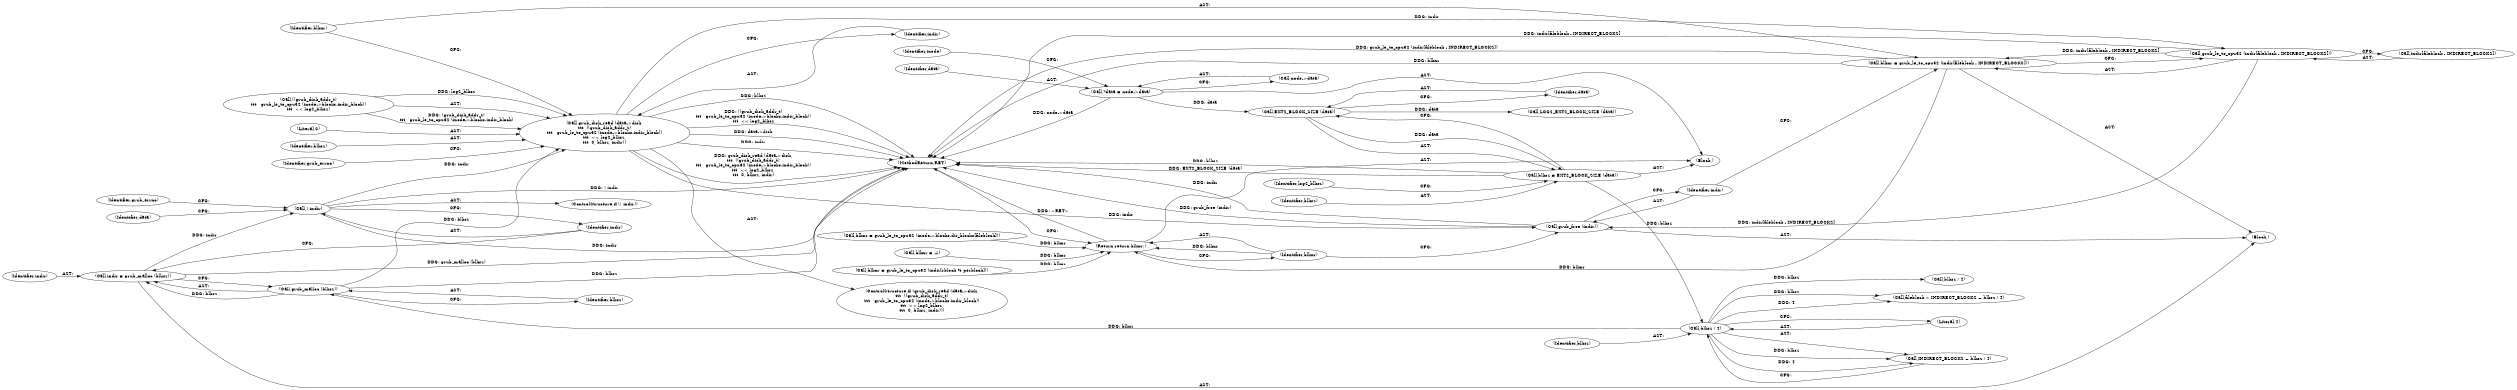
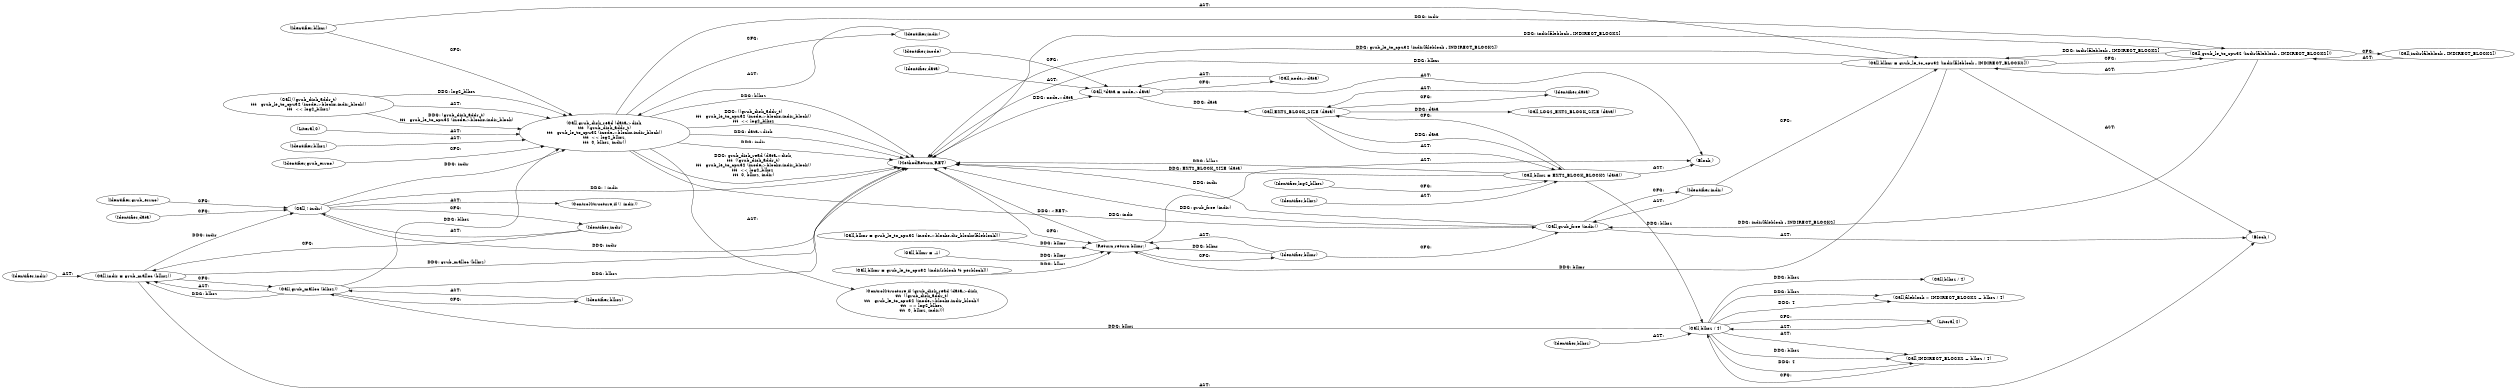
  digraph {
    rankdir=LR
    n1 [label="(Call,indir = grub_malloc (blksz))"]
    n2 [label="(Call,grub_malloc (blksz))"]
    n3 [label="(Call,! indir)"]
    n4 [label="(Block,)"]
    n5 [label="(MethodReturn,RET)"]
    n6 [label="(Call,grub_disk_read (data->disk,\n\t\t\t  ((grub_disk_addr_t)\n\t\t\t   grub_le_to_cpu32 (inode->blocks.indir_block))\n\t\t\t  << log2_blksz,\n\t\t\t  0, blksz, indir))"]
    n7 [label="(Identifier,blksz)"]
    n8 [label="(Identifier,indir)"]
    n9 [label="(ControlStructure,if (! indir))"]
    n10 [label="(Return,return blknr;)"]
    n11 [label="(Call,grub_le_to_cpu32 (indir[fileblock - INDIRECT_BLOCKS]))"]
    n12 [label="(Call,grub_free (indir))"]
    n13 [label="(ControlStructure,if (grub_disk_read (data->disk,\n\t\t\t  ((grub_disk_addr_t)\n\t\t\t   grub_le_to_cpu32 (inode->blocks.indir_block))\n\t\t\t  << log2_blksz,\n\t\t\t  0, blksz, indir)))"]
    n14 [label="(Identifier,indir)"]
    n15 [label="(Call,blksz / 4)"]
    n16 [label="(Call,INDIRECT_BLOCKS + blksz / 4)"]
    n17 [label="(Call,blksz / 4)"]
    n18 [label="(Call,fileblock < INDIRECT_BLOCKS + blksz / 4)"]
    n19 [label="(Literal,4)"]
-   n20 [label="(Call,blksz = EXT2_BLOCK_SIZE (data))"]
+   n20 [label="(Call,blksz = EXT2_BLOCK_BLOCKS (data))"]
    n21 [label="(Call,EXT2_BLOCK_SIZE (data))"]
    n22 [label="(Block,)"]
    n23 [label="(Identifier,data)"]
    n24 [label="(Call,LOG2_EXT2_BLOCK_SIZE (data))"]
    n25 [label="(Call,*data = node->data)"]
    n26 [label="(Call,node->data)"]
    n27 [label="(Call,blknr = grub_le_to_cpu32 (indir[fileblock - INDIRECT_BLOCKS]))"]
    n28 [label="(Call,indir[fileblock - INDIRECT_BLOCKS])"]
    n29 [label="(Identifier,indir)"]
    n30 [label="(Identifier,blknr)"]
    n31 [label="(Identifier,indir)"]
    n32 [label="(Identifier,blksz)"]
    n33 [label="(Identifier,blknr)"]
    n34 [label="(Call,blknr = -1)"]
    n35 [label="(Identifier,blksz)"]
    n36 [label="(Identifier,grub_errno)"]
    n37 [label="(Call,blknr = grub_le_to_cpu32 (indir[rblock % perblock]))"]
    n38 [label="(Identifier,grub_errno)"]
    n39 [label="(Identifier,data)"]
    n40 [label="(Identifier,data)"]
    n41 [label="(Call,((grub_disk_addr_t)\n\t\t\t   grub_le_to_cpu32 (inode->blocks.indir_block))\n\t\t\t  << log2_blksz)"]
    n42 [label="(Identifier,log2_blksz)"]
    n43 [label="(Call,blknr = grub_le_to_cpu32 (inode->blocks.dir_blocks[fileblock]))"]
    n44 [label="(Identifier,blksz)"]
    n45 [label="(Identifier,inode)"]
    n46 [label="(Literal,0)"]
    n1 -> n2 [label="CFG: "]
    n1 -> n3 [label="DDG: indir"]
    n1 -> n4 [label="AST: "]
    n1 -> n5 [label="DDG: grub_malloc (blksz)"]
    n2 -> n1 [label="AST: "]
    n2 -> n1 [label="DDG: blksz"]
    n2 -> n5 [label="DDG: blksz"]
    n2 -> n6 [label="DDG: blksz"]
    n2 -> n7 [label="CFG: "]
    n3 -> n5 [label="DDG: ! indir"]
    n3 -> n5 [label="DDG: indir"]
    n3 -> n6 [label="DDG: indir"]
    n3 -> n8 [label="CFG: "]
    n3 -> n9 [label="AST: "]
    n5 -> n10 [label="CFG: "]
    n6 -> n5 [label="DDG: indir"]
    n6 -> n5 [label="DDG: grub_disk_read (data->disk,\n\t\t\t  ((grub_disk_addr_t)\n\t\t\t   grub_le_to_cpu32 (inode->blocks.indir_block))\n\t\t\t  << log2_blksz,\n\t\t\t  0, blksz, indir)"]
    n6 -> n5 [label="DDG: blksz"]
    n6 -> n5 [label="DDG: ((grub_disk_addr_t)\n\t\t\t   grub_le_to_cpu32 (inode->blocks.indir_block))\n\t\t\t  << log2_blksz"]
    n6 -> n5 [label="DDG: data->disk"]
    n6 -> n11 [label="DDG: indir"]
    n6 -> n12 [label="DDG: indir"]
    n6 -> n13 [label="AST: "]
    n6 -> n14 [label="CFG: "]
    n7 -> n2 [label="AST: "]
    n8 -> n1 [label="CFG: "]
    n8 -> n3 [label="AST: "]
    n10 -> n5 [label="DDG: <RET>"]
    n10 -> n22 [label="AST: "]
    n10 -> n30 [label="CFG: "]
    n11 -> n5 [label="DDG: indir[fileblock - INDIRECT_BLOCKS]"]
    n11 -> n12 [label="DDG: indir[fileblock - INDIRECT_BLOCKS]"]
    n11 -> n27 [label="AST: "]
    n11 -> n27 [label="DDG: indir[fileblock - INDIRECT_BLOCKS]"]
    n11 -> n28 [label="CFG: "]
    n12 -> n4 [label="AST: "]
    n12 -> n5 [label="DDG: indir"]
    n12 -> n5 [label="DDG: grub_free (indir)"]
    n12 -> n29 [label="CFG: "]
    n14 -> n6 [label="AST: "]
    n15 -> n2 [label="DDG: blksz"]
    n15 -> n16 [label="AST: "]
    n15 -> n16 [label="DDG: blksz"]
    n15 -> n16 [label="DDG: 4"]
    n15 -> n17 [label="DDG: blksz"]
    n15 -> n18 [label="DDG: blksz"]
    n15 -> n18 [label="DDG: 4"]
    n15 -> n19 [label="CFG: "]
    n16 -> n15 [label="CFG: "]
    n19 -> n15 [label="AST: "]
    n20 -> n5 [label="DDG: EXT2_BLOCK_SIZE (data)"]
    n20 -> n5 [label="DDG: blksz"]
    n20 -> n15 [label="DDG: blksz"]
    n20 -> n21 [label="CFG: "]
    n20 -> n22 [label="AST: "]
    n21 -> n20 [label="AST: "]
    n21 -> n20 [label="DDG: data"]
    n21 -> n23 [label="CFG: "]
    n21 -> n24 [label="DDG: data"]
    n23 -> n21 [label="AST: "]
-   n25 -> n5 [label="DDG: node->data"]
+   n5 -> n25 [label="DDG: node->data"]
    n25 -> n21 [label="DDG: data"]
    n25 -> n22 [label="AST: "]
    n25 -> n26 [label="CFG: "]
    n26 -> n25 [label="AST: "]
    n27 -> n4 [label="AST: "]
    n27 -> n5 [label="DDG: blknr"]
    n27 -> n5 [label="DDG: grub_le_to_cpu32 (indir[fileblock - INDIRECT_BLOCKS])"]
    n27 -> n10 [label="DDG: blknr"]
    n27 -> n11 [label="CFG: "]
    n28 -> n11 [label="AST: "]
    n29 -> n12 [label="AST: "]
    n29 -> n27 [label="CFG: "]
    n30 -> n10 [label="AST: "]
    n30 -> n10 [label="DDG: blknr"]
    n30 -> n12 [label="CFG: "]
    n31 -> n1 [label="AST: "]
    n32 -> n20 [label="AST: "]
    n33 -> n6 [label="CFG: "]
    n33 -> n27 [label="AST: "]
    n34 -> n10 [label="DDG: blknr"]
    n35 -> n6 [label="AST: "]
    n36 -> n6 [label="CFG: "]
-   n37 -> n10 [label="DDG: blknr"]
+   n37 -> n10 [label="DDG: blksz"]
    n38 -> n3 [label="CFG: "]
    n39 -> n25 [label="AST: "]
    n40 -> n3 [label="CFG: "]
    n41 -> n6 [label="AST: "]
    n41 -> n6 [label="DDG: (grub_disk_addr_t)\n\t\t\t   grub_le_to_cpu32 (inode->blocks.indir_block)"]
    n41 -> n6 [label="DDG: log2_blksz"]
    n42 -> n20 [label="CFG: "]
    n43 -> n10 [label="DDG: blknr"]
    n44 -> n15 [label="AST: "]
    n45 -> n25 [label="CFG: "]
    n46 -> n6 [label="AST: "]
  }
